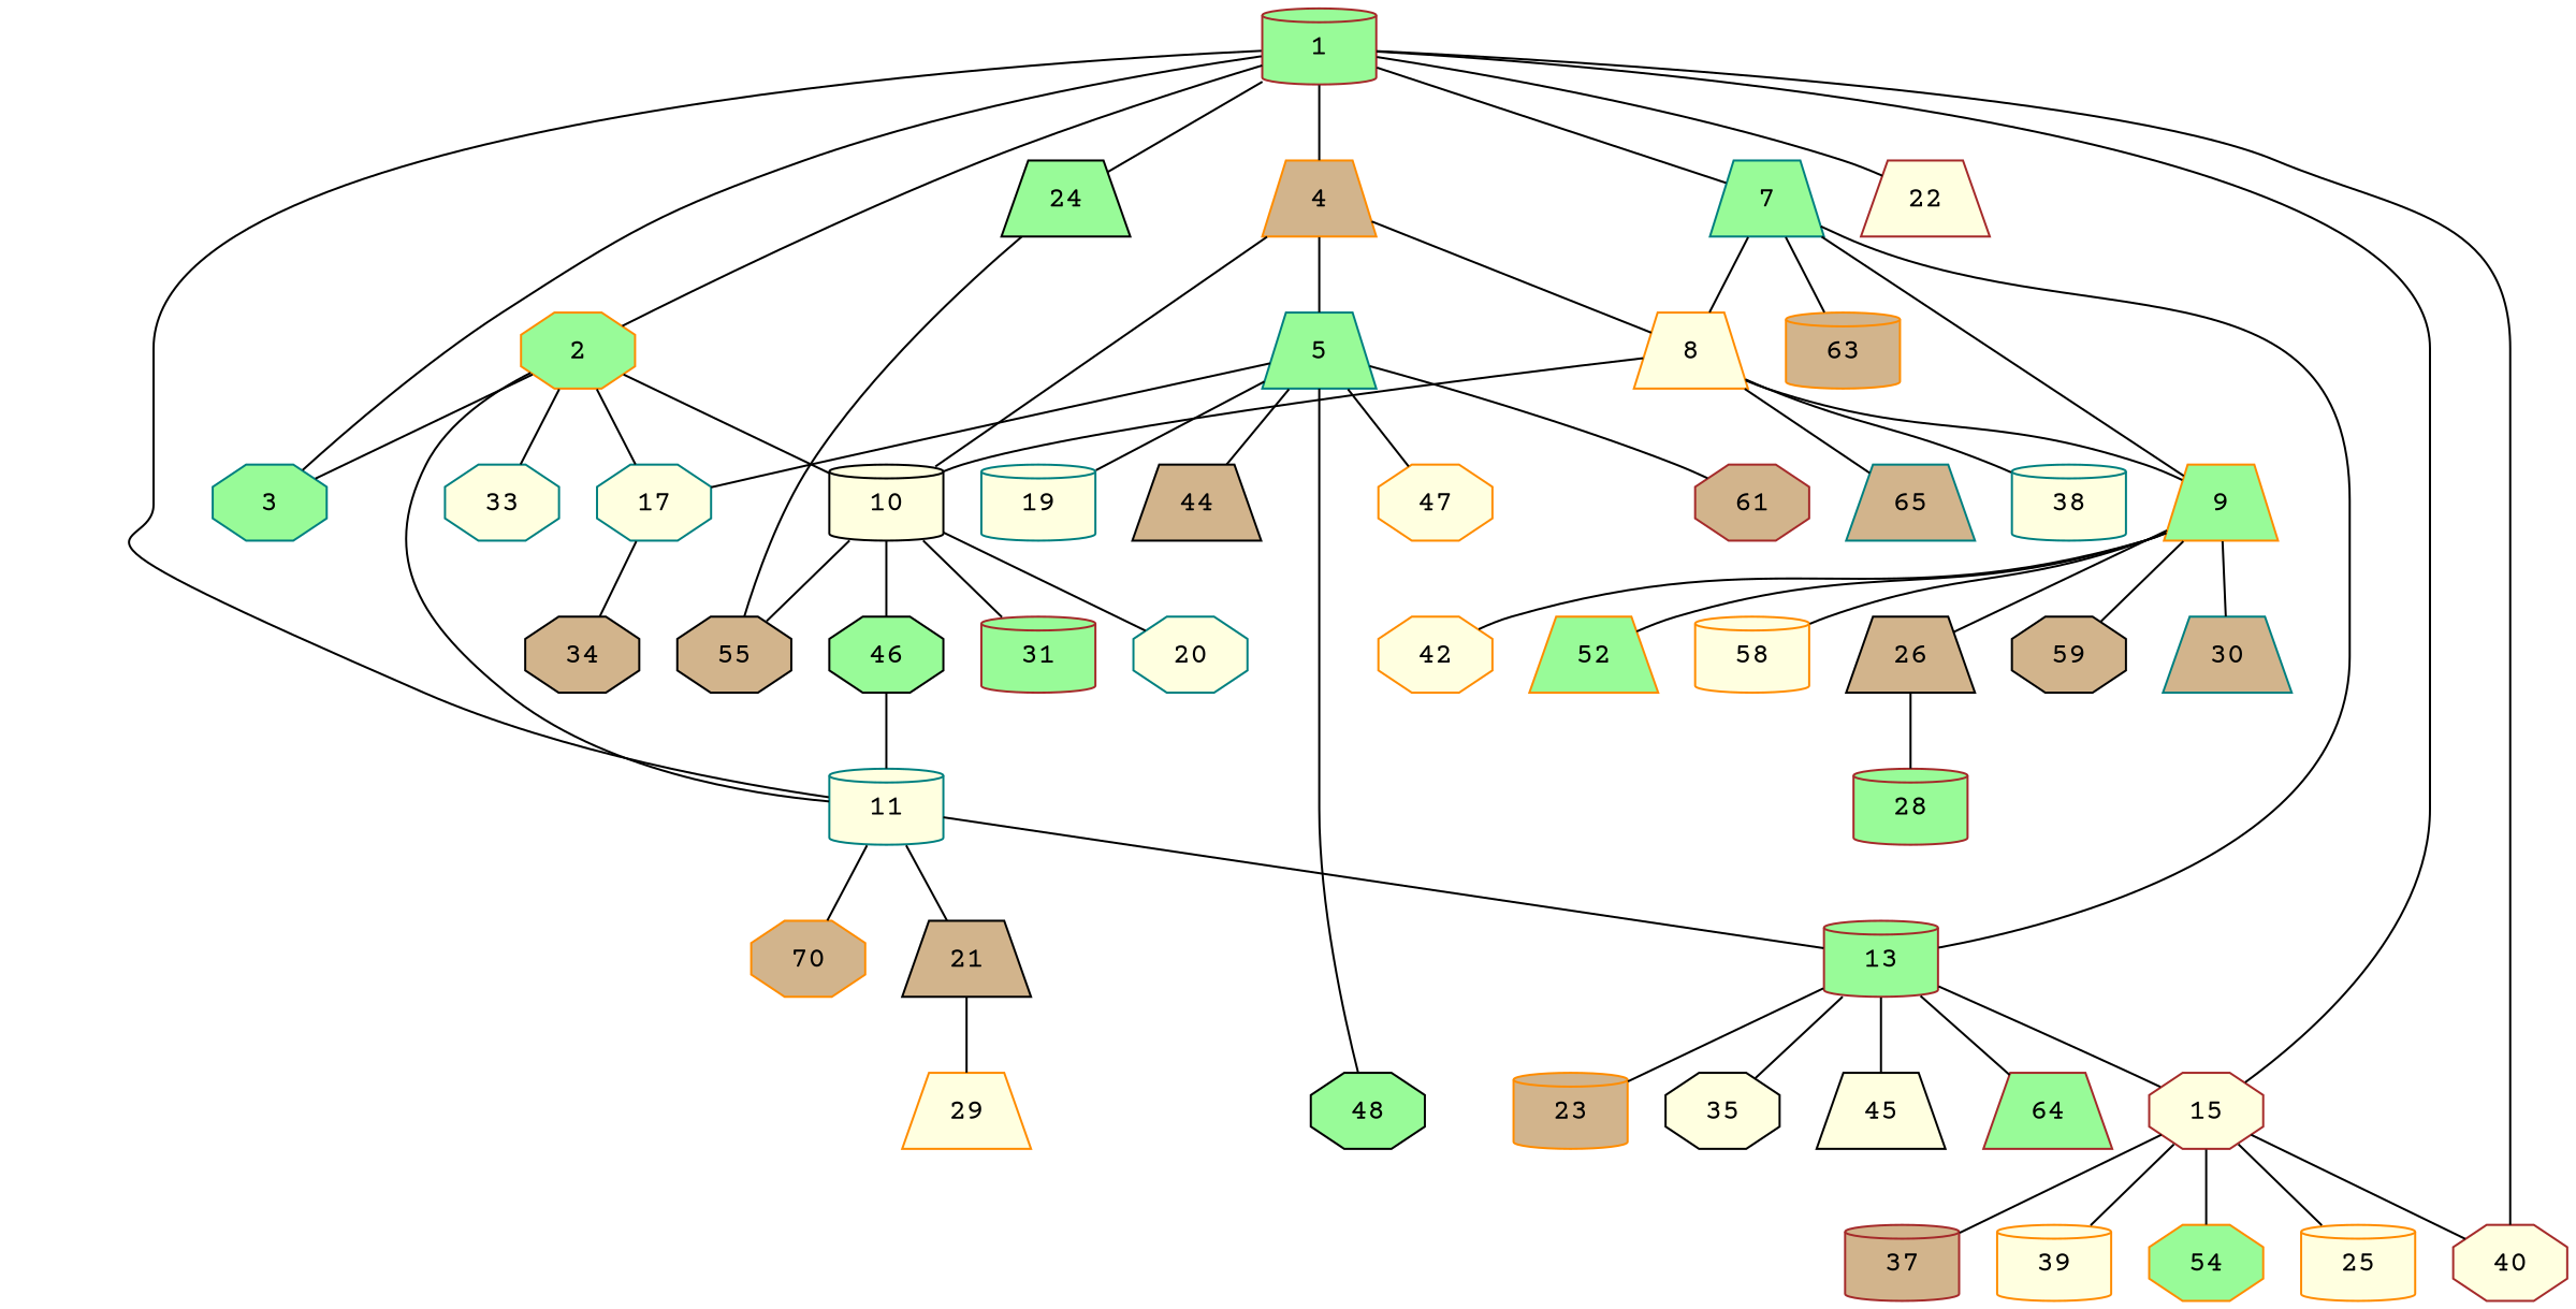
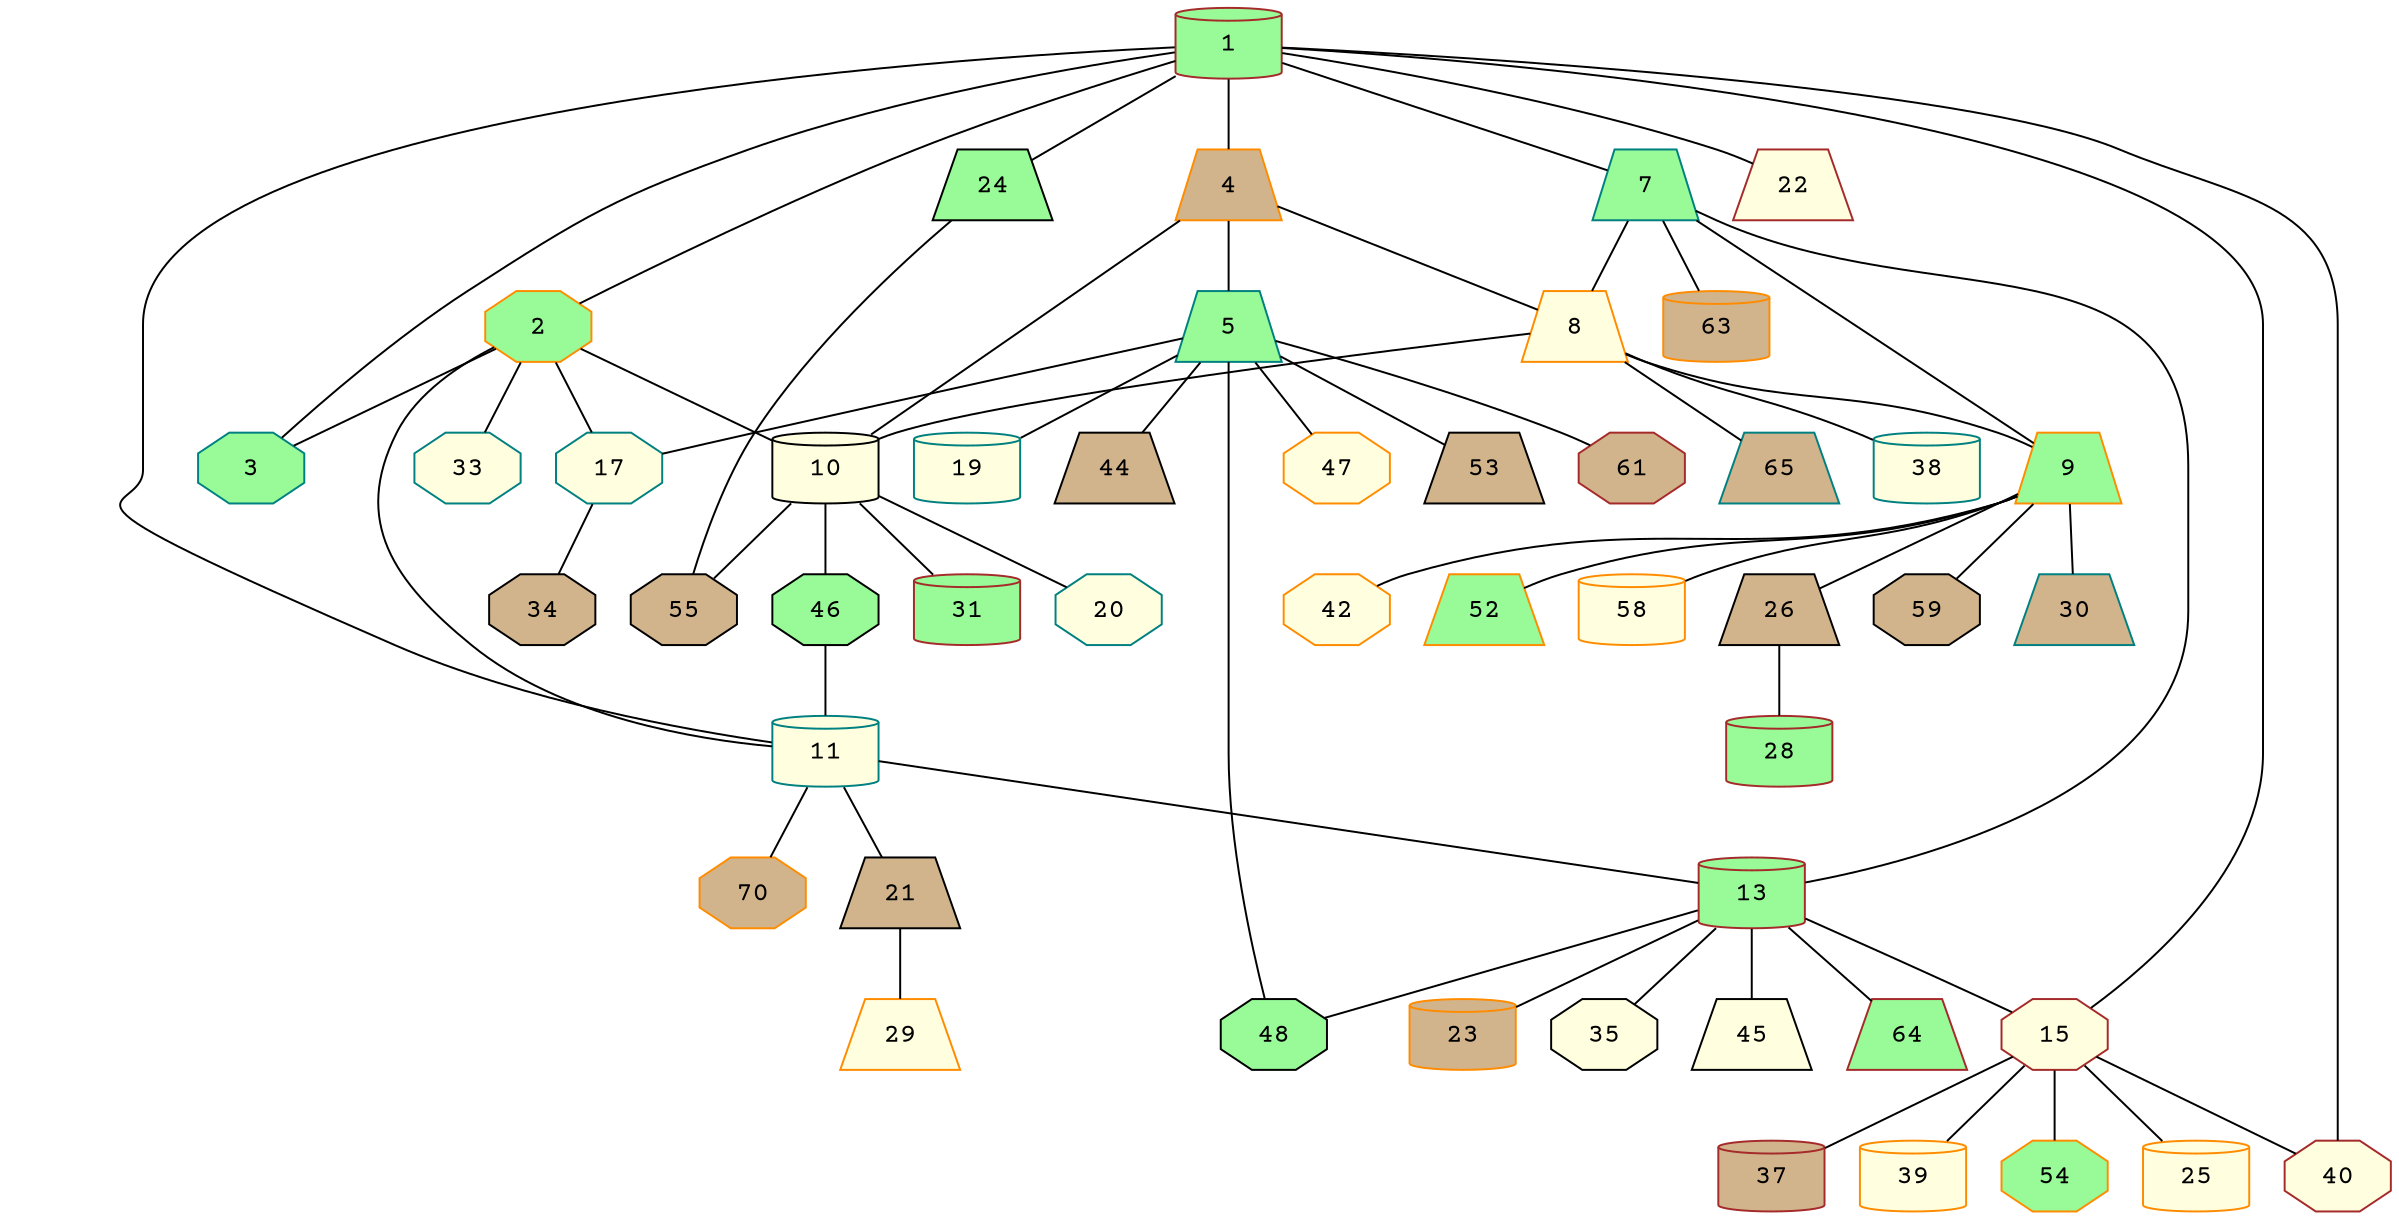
  graph {
    fontname="Courier Prime"
    node [color=darkorange fillcolor=lightyellow fontname="Courier Prime" shape=octagon style=filled]
    edge [fontname="Courier Prime"]
    1 [color=brown fillcolor=palegreen shape=cylinder super="+49"]
    2 [fillcolor=palegreen]
    3 [color=teal fillcolor=palegreen super="+43"]
    4 [fillcolor=tan shape=trapezium super="+6"]
    7 [color=teal fillcolor=palegreen shape=trapezium]
    11 [color=teal shape=cylinder super="+56"]
    15 [color=brown super="+32"]
    22 [color=brown shape=trapezium]
    24 [color=black fillcolor=palegreen shape=trapezium super="+27"]
    40 [color=brown]
    10 [color=black shape=cylinder super="+12"]
    17 [color=teal super="+62"]
    33 [color=teal]
    5 [color=teal fillcolor=palegreen shape=trapezium super="+36"]
    8 [shape=trapezium super="+18"]
    13 [color=brown fillcolor=palegreen shape=cylinder super="+14"]
    9 [fillcolor=palegreen shape=trapezium super="+16"]
    63 [fillcolor=tan shape=cylinder]
    21 [color=black fillcolor=tan shape=trapezium]
    n20 [fillcolor=tan label=70 super="+57"]
    25 [shape=cylinder]
    37 [color=brown fillcolor=tan shape=cylinder]
    39 [shape=cylinder super="+51"]
    54 [fillcolor=palegreen]
    55 [color=black fillcolor=tan]
    20 [color=teal]
    31 [color=brown fillcolor=palegreen shape=cylinder]
    46 [color=black fillcolor=palegreen]
    34 [color=black fillcolor=tan]
    19 [color=teal shape=cylinder super="+60"]
    44 [color=black fillcolor=tan shape=trapezium]
    47
+   53 [color=black fillcolor=tan shape=trapezium]
    61 [color=brown fillcolor=tan]
    48 [color=black fillcolor=palegreen]
    38 [color=teal shape=cylinder]
    65 [color=teal fillcolor=tan shape=trapezium]
    23 [fillcolor=tan shape=cylinder]
    35 [color=black]
    45 [color=black shape=trapezium]
    64 [color=brown fillcolor=palegreen shape=trapezium]
    26 [color=black fillcolor=tan shape=trapezium super="+41"]
    30 [color=teal fillcolor=tan shape=trapezium]
    42
    52 [fillcolor=palegreen shape=trapezium]
    58 [shape=cylinder]
    59 [color=black fillcolor=tan]
    28 [color=brown fillcolor=palegreen shape=cylinder]
    29 [shape=trapezium]
    1 -- 2
    1 -- 3
    1 -- 4
    1 -- 7
    1 -- 11
    1 -- 15
    1 -- 22
    1 -- 24
    1 -- 40
    2 -- 3
    2 -- 11
    2 -- 10
    2 -- 17
    2 -- 33
    4 -- 10
    4 -- 5 [weight=2]
    4 -- 8
    7 -- 8
    7 -- 13
    7 -- 9
    7 -- 63
    11 -- 13
    11 -- 21
    11 -- n20
    15 -- 40
    15 -- 25
    15 -- 37
    15 -- 39
    15 -- 54
    24 -- 55
    10 -- 55
    10 -- 20
    10 -- 31
    10 -- 46
    17 -- 34
    5 -- 17
    5 -- 19
    5 -- 44
    5 -- 47
+   5 -- 53
    5 -- 61
    5 -- 48
    8 -- 10 [weight=2]
    8 -- 9
    8 -- 38
    8 -- 65
    13 -- 15 [weight=2]
+   13 -- 48
    13 -- 23
    13 -- 35
    13 -- 45
    13 -- 64
    9 -- 26
    9 -- 30
    9 -- 42
    9 -- 52
    9 -- 58
    9 -- 59
    21 -- 29
    46 -- 11 [weight=2]
    26 -- 28
  }
